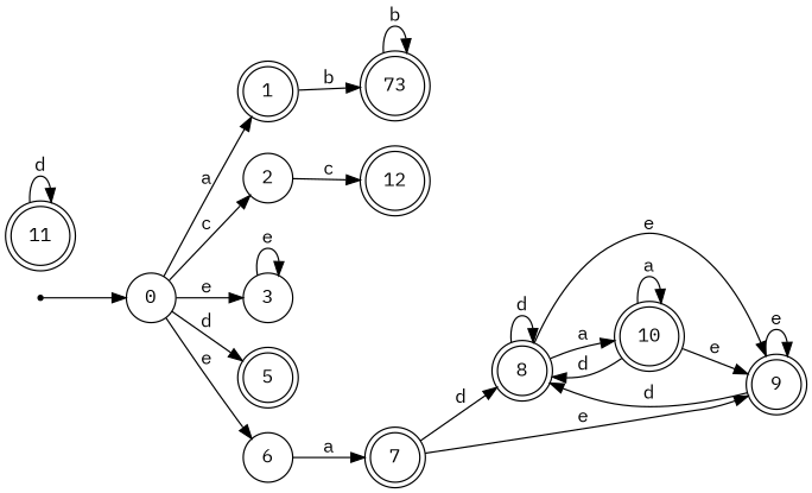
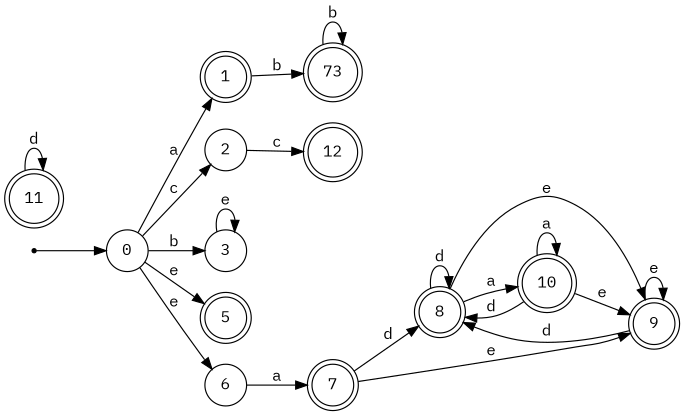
  digraph {
    fontname="IBM Plex Mono"
    rankdir=LR
    node [fontname="IBM Plex Mono" shape=doublecircle]
    edge [fontname="IBM Plex Mono"]
    dummy0 [shape=point]
    0 [shape=circle]
    1
    2 [shape=circle]
    3 [shape=circle]
    5
    6 [shape=circle]
    n8 [label=73]
    12
    7
    11
    8
    9
    10
    dummy0 -> 0
    0 -> 1 [label=a]
    0 -> 2 [label=c]
-   0 -> 3 [label=e]
-   0 -> 5 [label=d]
+   0 -> 3 [label=b]
+   0 -> 5 [label=e]
    0 -> 6 [label=e]
    1 -> n8 [label=b]
    2 -> 12 [label=c]
    3 -> 3 [label=e]
    6 -> 7 [label=a]
    n8 -> n8 [label=b]
    7 -> 8 [label=d]
    7 -> 9 [label=e]
    11 -> 11 [label=d]
    8 -> 8 [label=d]
    8 -> 9 [label=e]
    8 -> 10 [label=a]
    9 -> 8 [label=d]
    9 -> 9 [label=e]
    10 -> 8 [label=d]
    10 -> 9 [label=e]
    10 -> 10 [label=a]
  }
